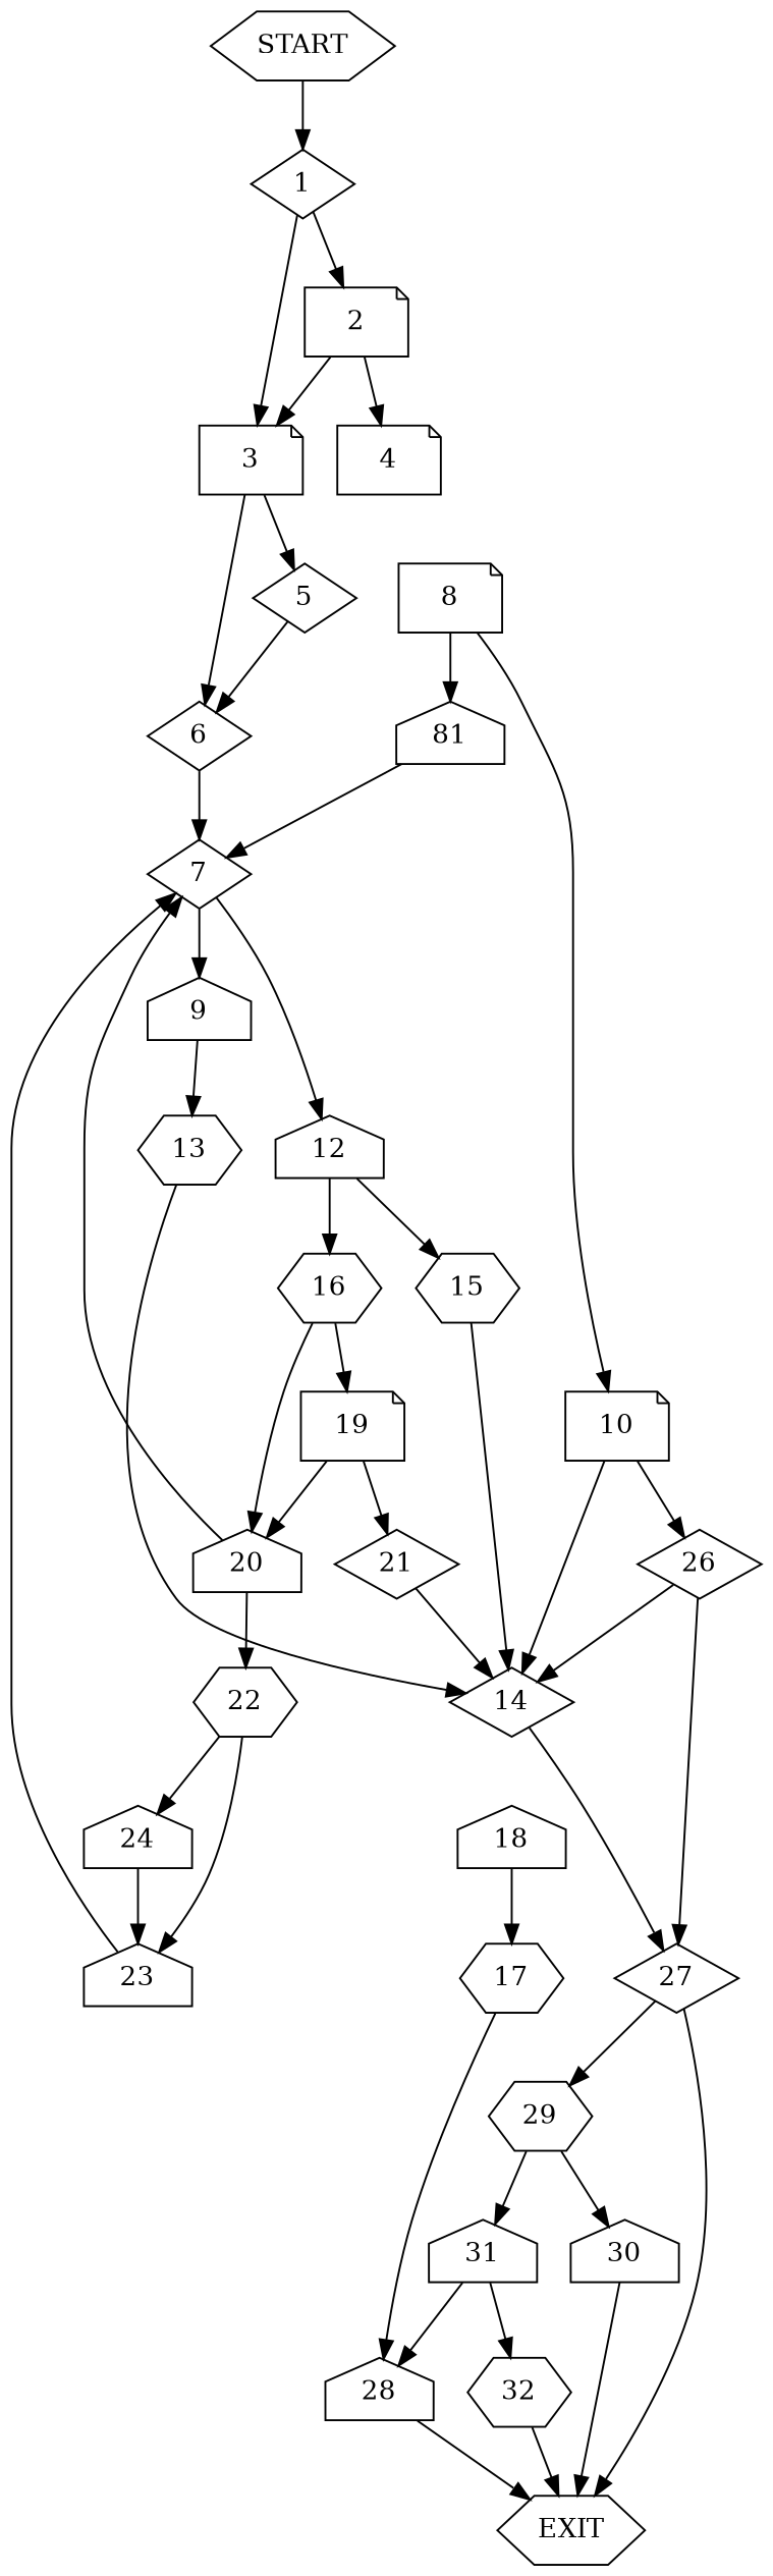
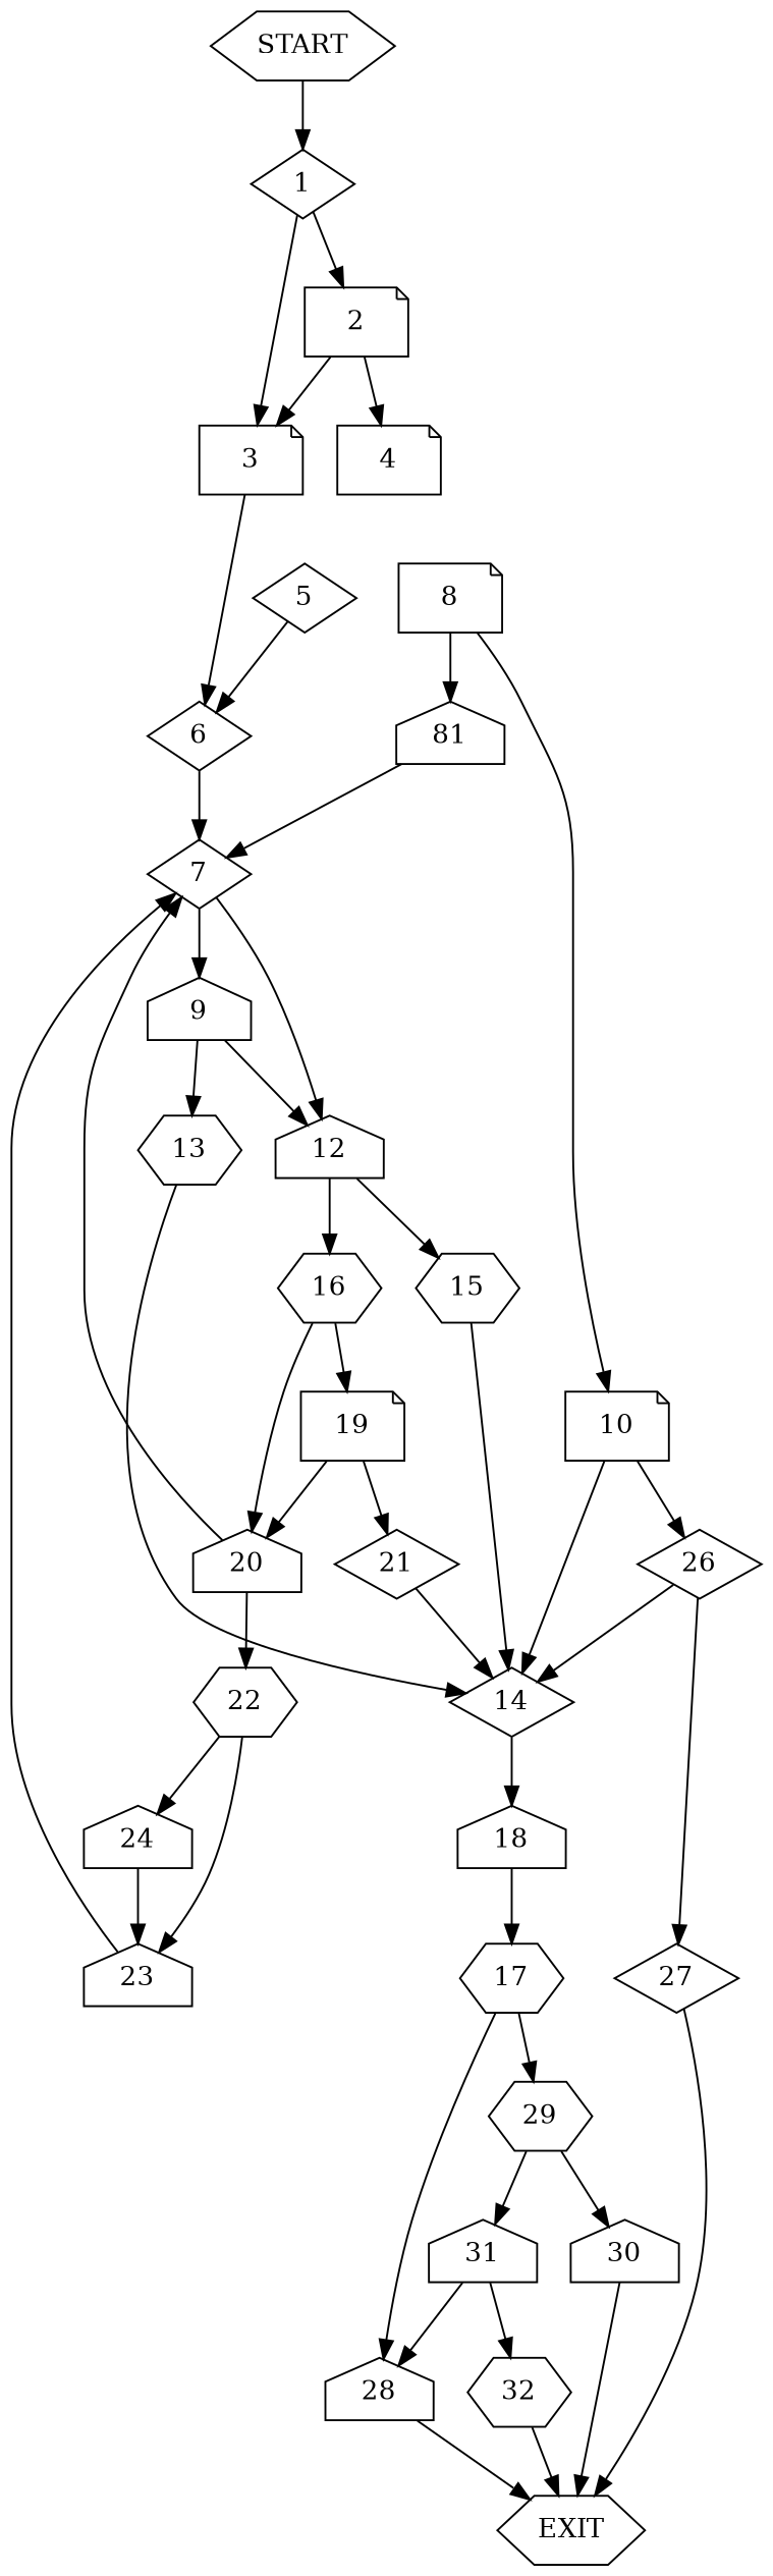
  digraph {
    node [shape=house]
    n1 [label=START shape=hexagon]
    1 [shape=diamond]
    2 [shape=note]
    3 [shape=note]
    n5 [label=EXIT shape=hexagon]
    4 [shape=note]
    5 [shape=diamond]
    6 [shape=diamond]
    7 [shape=diamond]
    9
    12
    8 [shape=note]
    10 [shape=note]
    n14 [label=81]
    13 [shape=hexagon]
    14 [shape=diamond]
    26 [shape=diamond]
    15 [shape=hexagon]
    16 [shape=hexagon]
    18
    27 [shape=diamond]
    19 [shape=note]
    20
    17 [shape=hexagon]
    28
    29 [shape=hexagon]
    21 [shape=diamond]
    22 [shape=hexagon]
    30
    31
    23
    24
    32 [shape=hexagon]
    n1 -> 1
    1 -> 2
    1 -> 3
    2 -> 3
    2 -> 4
-   3 -> 5
    3 -> 6
    5 -> 6
    6 -> 7
    7 -> 9
    7 -> 12
+   9 -> 12
    9 -> 13
    12 -> 15
    12 -> 16
    8 -> 10
    8 -> n14
    10 -> 14
    10 -> 26
    n14 -> 7
    13 -> 14
-   14 -> 27
+   14 -> 18
    26 -> 14
    26 -> 27
    15 -> 14
    16 -> 19
    16 -> 20
    18 -> 17
    27 -> n5
    19 -> 20
    19 -> 21
    20 -> 7
    20 -> 22
    17 -> 28
-   27 -> 29
+   17 -> 29
    28 -> n5
    29 -> 30
    29 -> 31
    21 -> 14
    22 -> 23
    22 -> 24
    30 -> n5
    31 -> 28
    31 -> 32
    23 -> 7
    24 -> 23
    32 -> n5
  }
